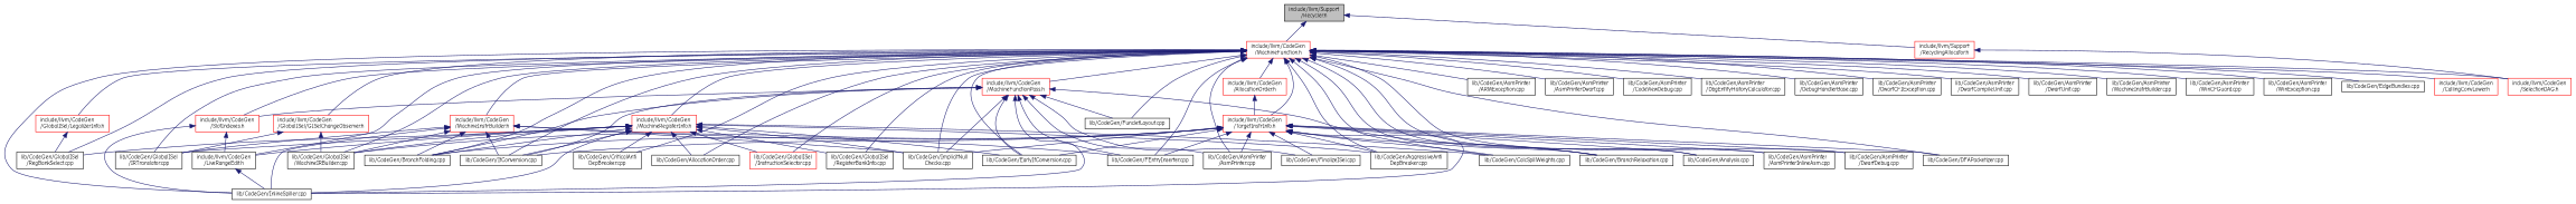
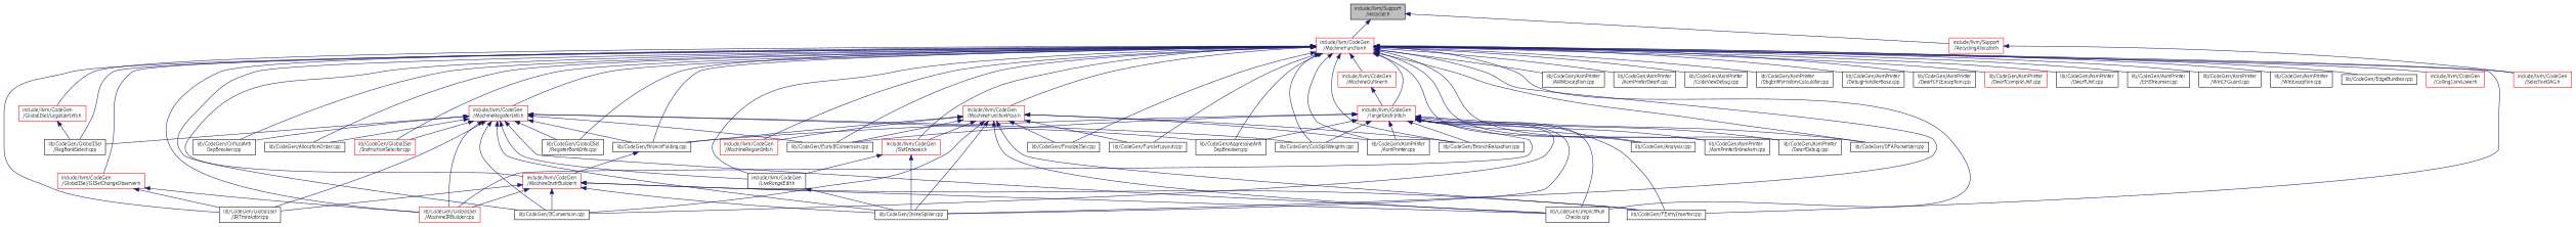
  digraph {
    fontname="Comic Neue"
    node [color=black fontname="Comic Neue" fontsize=10 shape=box]
    edge [color=midnightblue dir=back fontname="Comic Neue" fontsize=10 labelfontname=Helvetica labelfontsize=10 style=solid]
    n1 [fillcolor=grey75 fontcolor=black height=0.2 label="include/llvm/Support\l/Recycler.h" style=filled width=0.4]
    n2 [color=red height=0.2 label="include/llvm/CodeGen\l/MachineFunction.h" width=0.4]
    n3 [color=red height=0.2 label="include/llvm/Support\l/RecyclingAllocator.h" width=0.4]
    n4 [color=red height=0.2 label="include/llvm/CodeGen\l/CallingConvLower.h" width=0.4]
    n5 [color=red height=0.2 label="include/llvm/CodeGen\l/GlobalISel/GISelChangeObserver.h" width=0.4]
    n6 [height=0.2 label="lib/CodeGen/GlobalISel\l/IRTranslator.cpp" width=0.4]
-   n7 [height=0.2 label="lib/CodeGen/GlobalISel\l/MachineIRBuilder.cpp" width=0.4]
+   n7 [color=red height=0.2 label="lib/CodeGen/GlobalISel\l/MachineIRBuilder.cpp" width=0.4]
    n8 [color=red height=0.2 label="include/llvm/CodeGen\l/GlobalISel/LegalizerInfo.h" width=0.4]
    n9 [height=0.2 label="lib/CodeGen/GlobalISel\l/RegBankSelect.cpp" width=0.4]
    n10 [height=0.2 label="include/llvm/CodeGen\l/LiveRangeEdit.h" width=0.4]
    n11 [height=0.2 label="lib/CodeGen/InlineSpiller.cpp" width=0.4]
    n12 [color=red height=0.2 label="include/llvm/CodeGen\l/MachineFunctionPass.h" width=0.4]
+   n13 [color=red height=0.2 label="include/llvm/CodeGen\l/MachineRegionInfo.h" width=0.4]
    n14 [color=red height=0.2 label="include/llvm/CodeGen\l/SlotIndexes.h" width=0.4]
    n15 [height=0.2 label="lib/CodeGen/AsmPrinter\l/AsmPrinter.cpp" width=0.4]
    n16 [height=0.2 label="lib/CodeGen/BranchFolding.cpp" width=0.4]
    n17 [height=0.2 label="lib/CodeGen/BranchRelaxation.cpp" width=0.4]
    n18 [height=0.2 label="lib/CodeGen/EarlyIfConversion.cpp" width=0.4]
    n19 [height=0.2 label="lib/CodeGen/FEntryInserter.cpp" width=0.4]
    n20 [height=0.2 label="lib/CodeGen/FinalizeISel.cpp" width=0.4]
    n21 [height=0.2 label="lib/CodeGen/FuncletLayout.cpp" width=0.4]
    n22 [height=0.2 label="lib/CodeGen/IfConversion.cpp" width=0.4]
    n23 [height=0.2 label="lib/CodeGen/ImplicitNull\lChecks.cpp" width=0.4]
    n24 [color=red height=0.2 label="include/llvm/CodeGen\l/MachineInstrBuilder.h" width=0.4]
-   n25 [color=red height=0.2 label="include/llvm/CodeGen\l/AllocationOrder.h" width=0.4]
+   n25 [color=red height=0.2 label="include/llvm/CodeGen\l/MachineOutliner.h" width=0.4]
    n26 [color=red height=0.2 label="include/llvm/CodeGen\l/TargetInstrInfo.h" width=0.4]
    n27 [height=0.2 label="lib/CodeGen/AggressiveAnti\lDepBreaker.cpp" width=0.4]
    n28 [height=0.2 label="lib/CodeGen/Analysis.cpp" width=0.4]
    n29 [height=0.2 label="lib/CodeGen/AsmPrinter\l/AsmPrinterInlineAsm.cpp" width=0.4]
    n30 [height=0.2 label="lib/CodeGen/AsmPrinter\l/DwarfDebug.cpp" width=0.4]
    n31 [height=0.2 label="lib/CodeGen/CalcSpillWeights.cpp" width=0.4]
    n32 [height=0.2 label="lib/CodeGen/CriticalAnti\lDepBreaker.cpp" width=0.4]
    n33 [height=0.2 label="lib/CodeGen/DFAPacketizer.cpp" width=0.4]
    n34 [color=red height=0.2 label="include/llvm/CodeGen\l/MachineRegisterInfo.h" width=0.4]
    n35 [height=0.2 label="lib/CodeGen/AllocationOrder.cpp" width=0.4]
    n36 [color=red height=0.2 label="lib/CodeGen/GlobalISel\l/InstructionSelector.cpp" width=0.4]
    n37 [height=0.2 label="lib/CodeGen/GlobalISel\l/RegisterBankInfo.cpp" width=0.4]
    n38 [color=red height=0.2 label="include/llvm/CodeGen\l/SelectionDAG.h" width=0.4]
    n39 [height=0.2 label="lib/CodeGen/AsmPrinter\l/ARMException.cpp" width=0.4]
    n40 [height=0.2 label="lib/CodeGen/AsmPrinter\l/AsmPrinterDwarf.cpp" width=0.4]
    n41 [height=0.2 label="lib/CodeGen/AsmPrinter\l/CodeViewDebug.cpp" width=0.4]
    n42 [height=0.2 label="lib/CodeGen/AsmPrinter\l/DbgEntityHistoryCalculator.cpp" width=0.4]
    n43 [height=0.2 label="lib/CodeGen/AsmPrinter\l/DebugHandlerBase.cpp" width=0.4]
    n44 [height=0.2 label="lib/CodeGen/AsmPrinter\l/DwarfCFIException.cpp" width=0.4]
-   n45 [height=0.2 label="lib/CodeGen/AsmPrinter\l/DwarfCompileUnit.cpp" width=0.4]
+   n45 [color=red height=0.2 label="lib/CodeGen/AsmPrinter\l/DwarfCompileUnit.cpp" width=0.4]
    n46 [height=0.2 label="lib/CodeGen/AsmPrinter\l/DwarfUnit.cpp" width=0.4]
-   n47 [height=0.2 label="lib/CodeGen/AsmPrinter\l/MachineInstrBuilder.cpp" width=0.4]
+   n47 [height=0.2 label="lib/CodeGen/AsmPrinter\l/EHStreamer.cpp" width=0.4]
    n48 [height=0.2 label="lib/CodeGen/AsmPrinter\l/WinCFGuard.cpp" width=0.4]
    n49 [height=0.2 label="lib/CodeGen/AsmPrinter\l/WinException.cpp" width=0.4]
    n50 [height=0.2 label="lib/CodeGen/EdgeBundles.cpp" width=0.4]
    n1 -> n2
    n1 -> n3
    n2 -> n4
    n2 -> n5
    n2 -> n6
    n2 -> n7
    n2 -> n8
    n2 -> n9
    n2 -> n10
    n2 -> n11
    n2 -> n12
+   n2 -> n13
    n2 -> n14
    n2 -> n15
    n2 -> n16
    n2 -> n17
    n2 -> n18
    n2 -> n19
-   n26 -> n20
+   n2 -> n20
    n2 -> n21
    n2 -> n22
    n2 -> n23
    n2 -> n24
    n2 -> n25
    n2 -> n26
    n2 -> n27
    n2 -> n28
    n2 -> n29
    n2 -> n30
    n2 -> n31
    n2 -> n32
    n2 -> n33
    n2 -> n34
    n2 -> n35
    n2 -> n36
    n2 -> n37
    n2 -> n38
    n2 -> n39
    n2 -> n40
    n2 -> n41
    n2 -> n42
    n2 -> n43
    n2 -> n44
    n2 -> n45
    n2 -> n46
    n2 -> n47
    n2 -> n48
    n2 -> n49
    n2 -> n50
    n3 -> n38
    n5 -> n6
    n5 -> n7
    n8 -> n9
    n10 -> n11
    n12 -> n11
+   n12 -> n13
    n12 -> n14
    n12 -> n15
    n12 -> n16
    n12 -> n17
    n12 -> n18
    n12 -> n19
    n12 -> n20
    n12 -> n21
    n12 -> n22
    n12 -> n23
    n14 -> n10
    n14 -> n11
    n24 -> n6
    n24 -> n7
    n24 -> n11
-   n24 -> n16
+   n16 -> n24
    n24 -> n19
    n24 -> n22
    n24 -> n23
    n25 -> n26
    n26 -> n7
    n26 -> n11
    n26 -> n15
    n26 -> n16
    n26 -> n17
    n26 -> n18
    n26 -> n19
    n26 -> n22
    n26 -> n23
    n26 -> n27
    n26 -> n28
    n26 -> n29
    n26 -> n30
    n26 -> n31
    n26 -> n33
    n34 -> n6
    n34 -> n7
    n34 -> n9
    n34 -> n10
    n34 -> n11
    n34 -> n16
    n34 -> n18
    n34 -> n22
    n34 -> n23
    n34 -> n27
    n34 -> n31
    n34 -> n32
    n34 -> n35
    n34 -> n36
    n34 -> n37
  }
